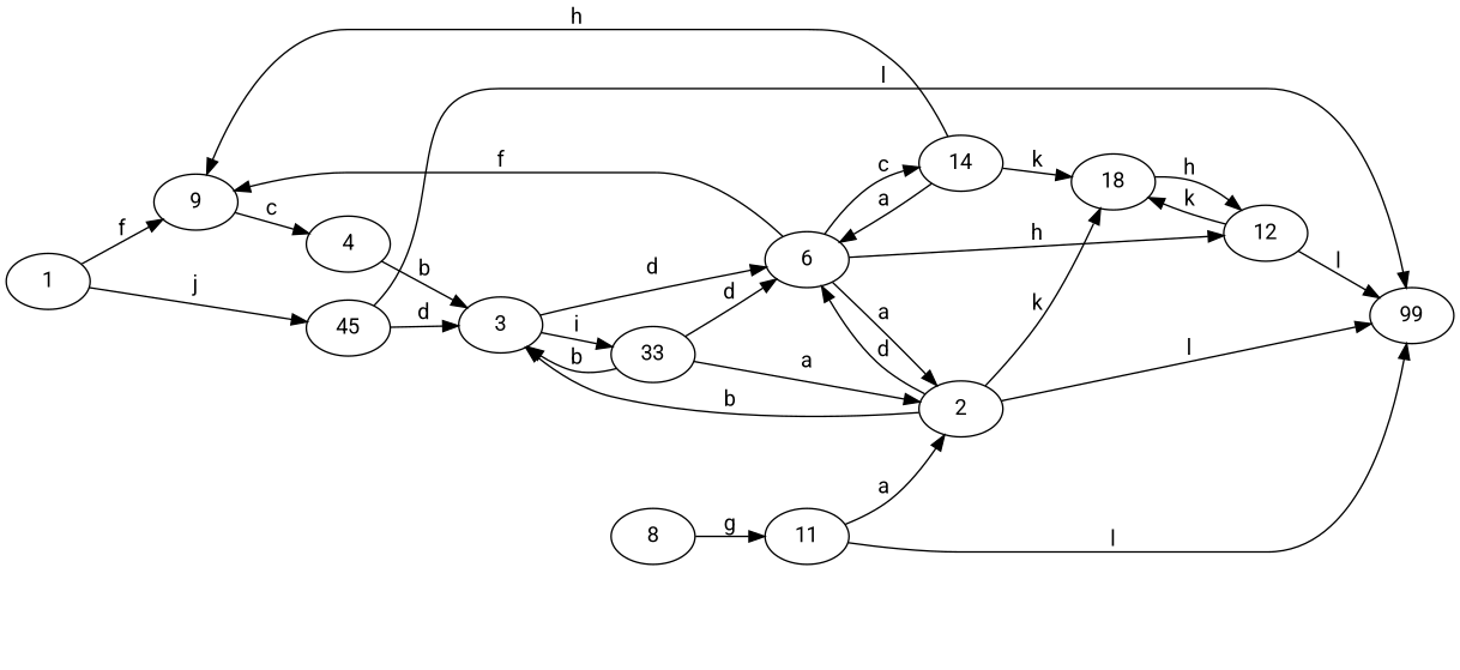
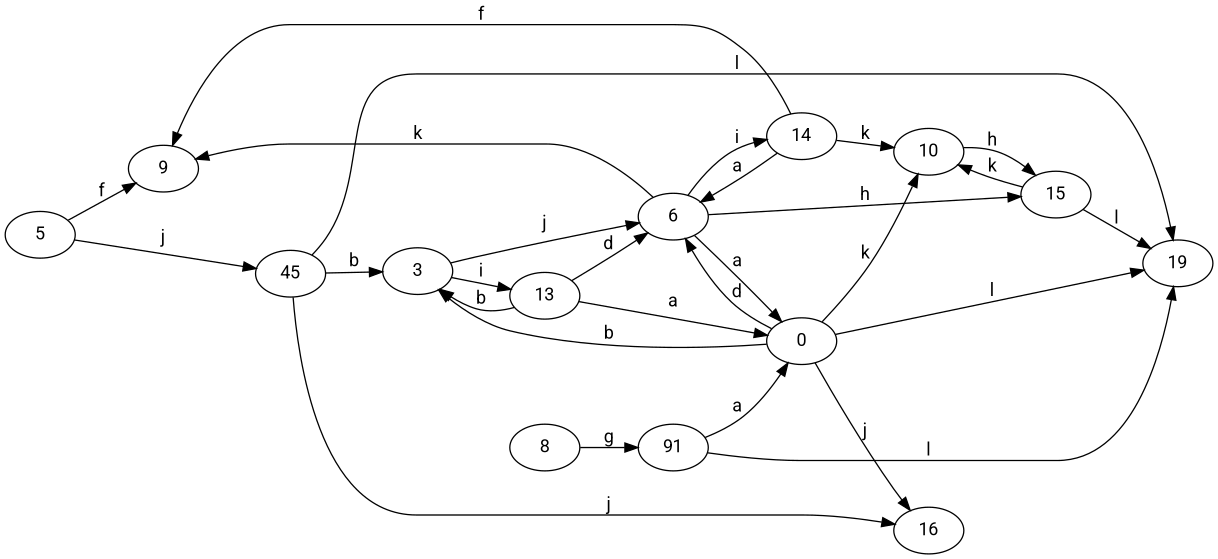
  strict digraph {
    fontname=Roboto
    rankdir=LR
    node [fontname=Roboto]
    edge [fontname=Roboto]
-   1
+   1 [label=5]
    9
    n3 [label=45]
-   4
    3
-   19 [label=99]
-   2
+   16
+   19
+   2 [label=0]
    6
-   18
-   13 [label=33]
-   12
+   18 [label=10]
+   13
+   12 [label=15]
    14
-   11
+   11 [label=91]
    n15 [label=8]
    1 -> 9 [label=f]
    1 -> n3 [label=j]
-   9 -> 4 [label=c]
-   n3 -> 3 [label=d]
+   n3 -> 3 [label=b]
+   n3 -> 16 [label=j]
    n3 -> 19 [label=l]
-   4 -> 3 [label=b]
-   3 -> 6 [label=d]
+   3 -> 6 [label=j]
    3 -> 13 [label=i]
    2 -> 3 [label=b]
+   2 -> 16 [label=j]
    2 -> 19 [label=l]
    2 -> 6 [label=d]
    2 -> 18 [label=k]
-   6 -> 9 [label=f]
+   6 -> 9 [label=k]
    6 -> 2 [label=a]
    6 -> 12 [label=h]
-   6 -> 14 [label=c]
+   6 -> 14 [label=i]
    18 -> 12 [label=h]
    13 -> 3 [label=b]
    13 -> 2 [label=a]
    13 -> 6 [label=d]
    12 -> 19 [label=l]
    12 -> 18 [label=k]
-   14 -> 9 [label=h]
+   14 -> 9 [label=f]
    14 -> 6 [label=a]
    14 -> 18 [label=k]
    11 -> 19 [label=l]
    11 -> 2 [label=a]
    n15 -> 11 [label=g]
  }
